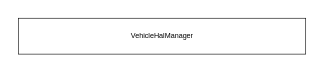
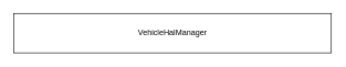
  <mxCell id="0" />
  <mxCell id="1" parent="0" />
- <mxCell id="2" value="VehicleHalManager" style="rounded=0;whiteSpace=wrap;html=1;" vertex="1" parent="1"><mxGeometry x="30" y="30" width="480" height="60" as="geometry" /></mxCell>
+ <mxCell id="2" value="VehicleHalManager" style="rounded=0;whiteSpace=wrap;html=1;" vertex="1" parent="1"><mxGeometry x="20" y="20" width="480" height="60" as="geometry" /></mxCell>
